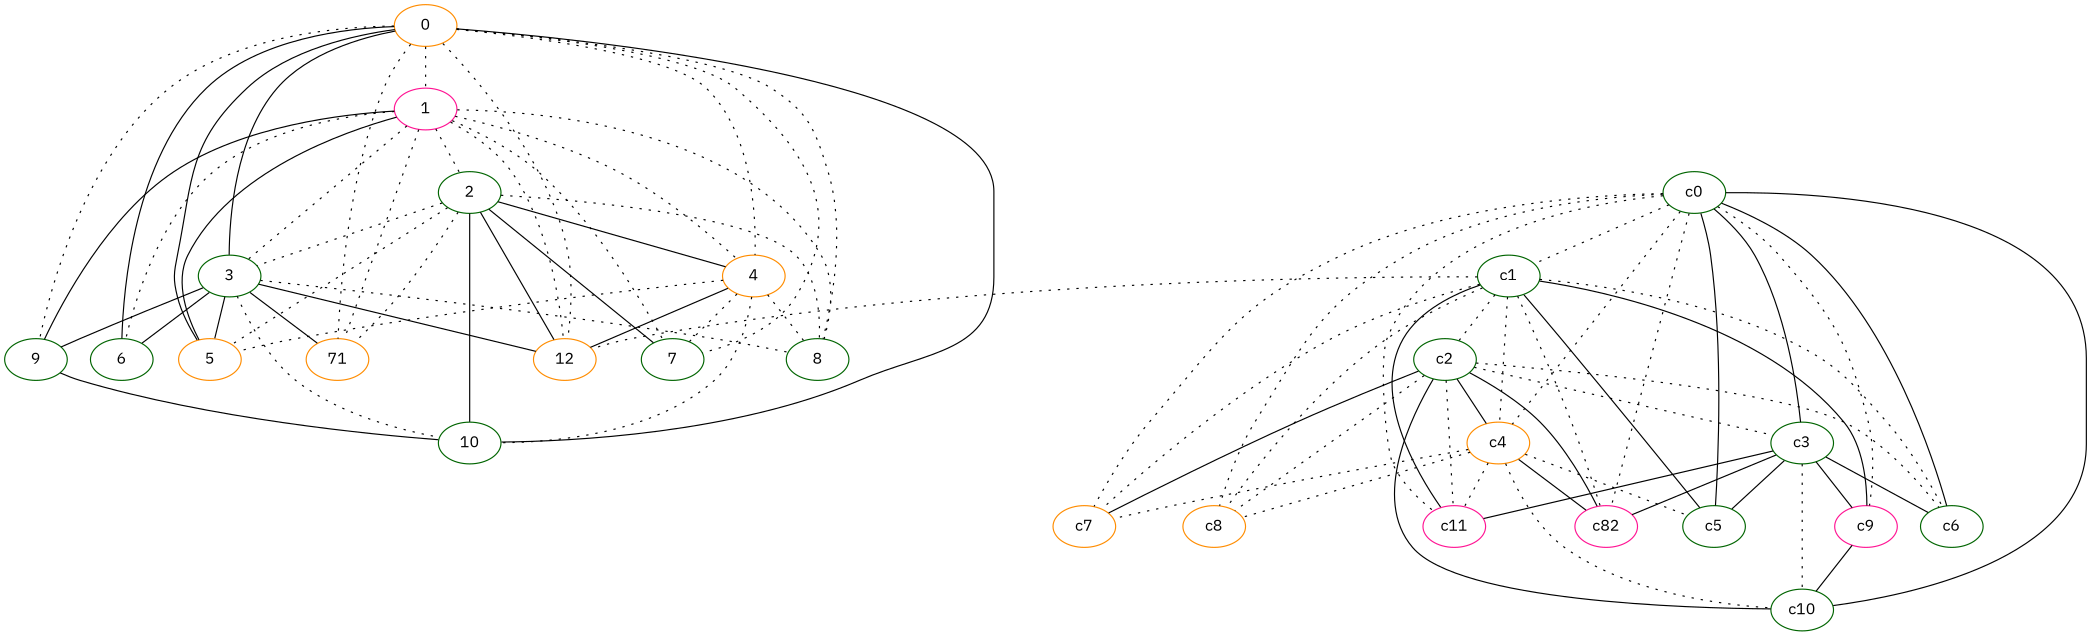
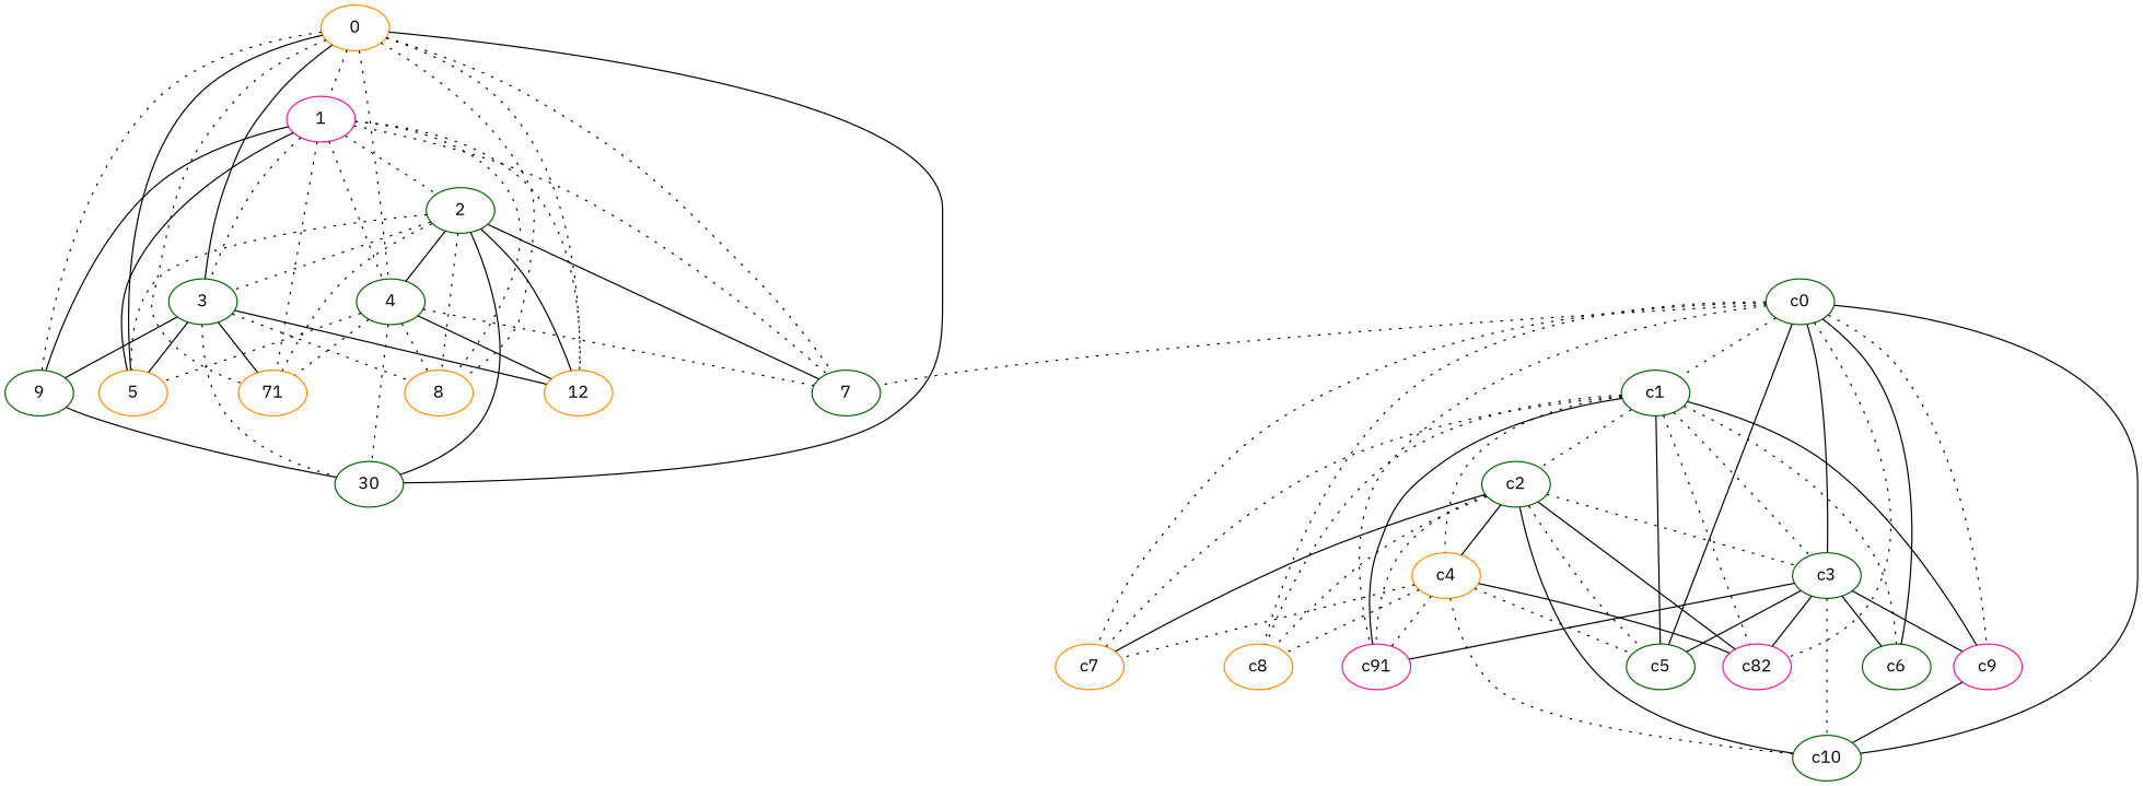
  graph {
    fontname="IBM Plex Sans"
    node [color=darkgreen fontname="IBM Plex Sans"]
    edge [fontname="IBM Plex Sans" style=dotted]
    n1 [color=darkorange label=0]
    n2 [color=deeppink label=1]
    n3 [label=3]
-   n4 [color=darkorange label=4]
+   n4 [label=4]
    n5 [color=darkorange label=5]
-   n6 [label=6]
    n7 [label=7]
-   n8 [label=8]
+   n8 [color=darkorange label=8]
    n9 [label=9]
-   n10 [label=10]
+   n10 [label=30]
    n11 [color=darkorange label=71]
    n12 [color=darkorange label=12]
    n13 [label=2]
    c0
    c1
    c3
    c4 [color=darkorange]
    c5
    c6
    c7 [color=darkorange]
    c8 [color=darkorange]
    c9 [color=deeppink]
    c10
-   c11 [color=deeppink]
+   c11 [color=deeppink label=c91]
    n25 [color=deeppink label=c82]
    c2
    n1 -- n2
    n1 -- n3 [style=""]
    n1 -- n4
    n1 -- n5 [style=""]
-   n1 -- n6 [style=""]
    n1 -- n7
    n1 -- n8
    n1 -- n9
    n1 -- n10 [style=""]
    n1 -- n11
    n1 -- n12
    n2 -- n3
    n2 -- n4
    n2 -- n5 [style=""]
-   n2 -- n6
    n2 -- n7
    n2 -- n8
    n2 -- n9 [style=""]
    n2 -- n11
    n2 -- n12
    n2 -- n13
    n3 -- n5 [style=""]
-   n3 -- n6 [style=""]
    n3 -- n8
    n3 -- n9 [style=""]
    n3 -- n10
    n3 -- n11 [style=""]
    n3 -- n12 [style=""]
    n4 -- n5
    n4 -- n7
    n4 -- n8
    n4 -- n10
+   n4 -- n11
    n4 -- n12 [style=""]
    n9 -- n10 [style=""]
    n13 -- n3
    n13 -- n4 [style=""]
    n13 -- n5
    n13 -- n7 [style=""]
    n13 -- n8
    n13 -- n10 [style=""]
    n13 -- n11
    n13 -- n12 [style=""]
    c0 -- c1
    c0 -- c3 [style=""]
-   c0 -- c4
+   c0 -- n7
    c0 -- c5 [style=""]
    c0 -- c6 [style=""]
    c0 -- c7
    c0 -- c8
    c0 -- c9
    c0 -- c10 [style=""]
    c0 -- c11
    c0 -- n25
-   c1 -- n12
+   c1 -- c3
    c1 -- c4
    c1 -- c5 [style=""]
    c1 -- c6
    c1 -- c7
    c1 -- c8
    c1 -- c9 [style=""]
    c1 -- c11 [style=solid]
    c1 -- n25
    c1 -- c2
    c3 -- c5 [style=""]
    c3 -- c6 [style=""]
    c3 -- c9 [style=""]
    c3 -- c10
    c3 -- c11 [style=""]
    c3 -- n25 [style=""]
    c4 -- c5
    c4 -- c7
    c4 -- c8
    c4 -- c10
    c4 -- c11
    c4 -- n25 [style=""]
    c9 -- c10 [style=""]
    c2 -- c3
    c2 -- c4 [style=""]
-   c2 -- c6
+   c2 -- c5
    c2 -- c7 [style=""]
    c2 -- c8
    c2 -- c10 [style=""]
    c2 -- c11
    c2 -- n25 [style=""]
  }
